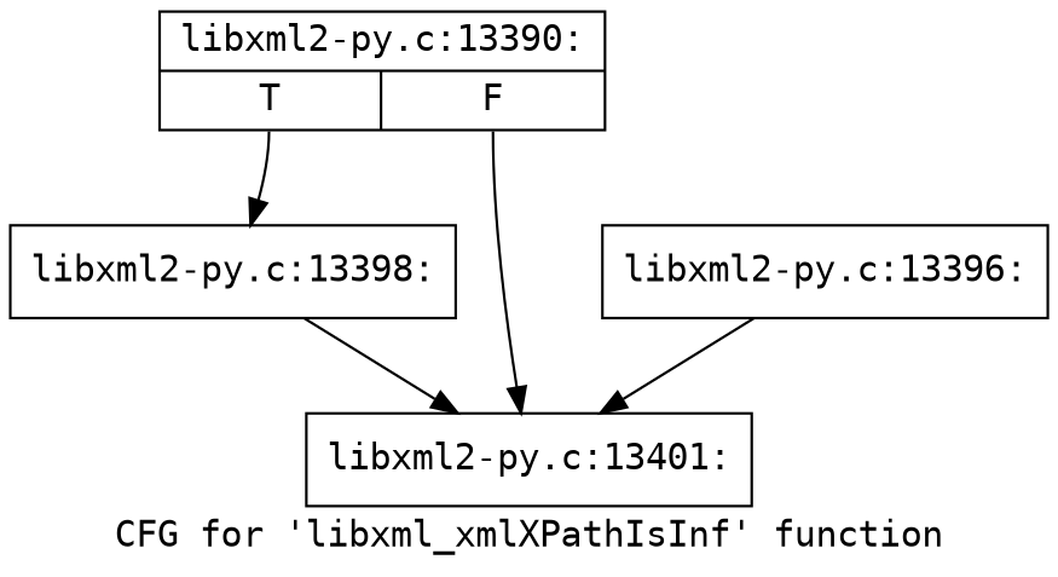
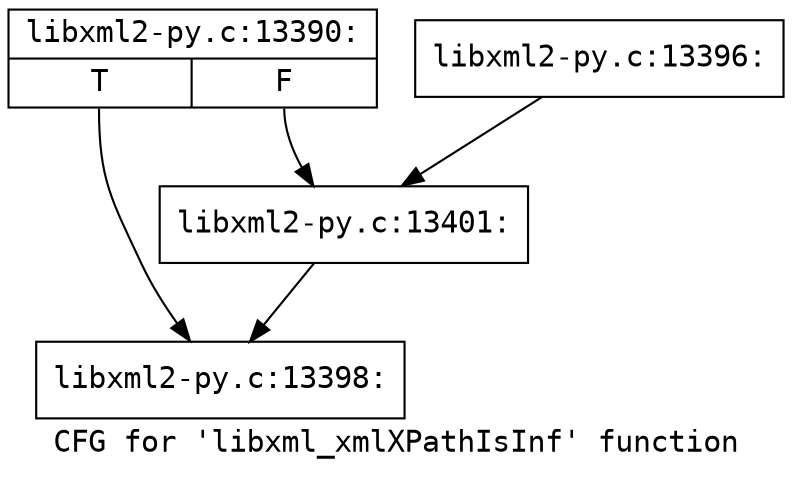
  digraph {
    fontname="DejaVu Sans Mono"
    label="CFG for 'libxml_xmlXPathIsInf' function"
    node [fontname="DejaVu Sans Mono" shape=record]
    edge [fontname="DejaVu Sans Mono"]
    n1 [label="{libxml2-py.c:13390:|{<s0>T|<s1>F}}"]
    n2 [label="{libxml2-py.c:13398:}"]
    n3 [label="{libxml2-py.c:13401:}"]
    n4 [label="{libxml2-py.c:13396:}"]
    n1 -> n2 [tailport=s0]
    n1 -> n3 [tailport=s1]
-   n2 -> n3
+   n3 -> n2
    n4 -> n3
  }
